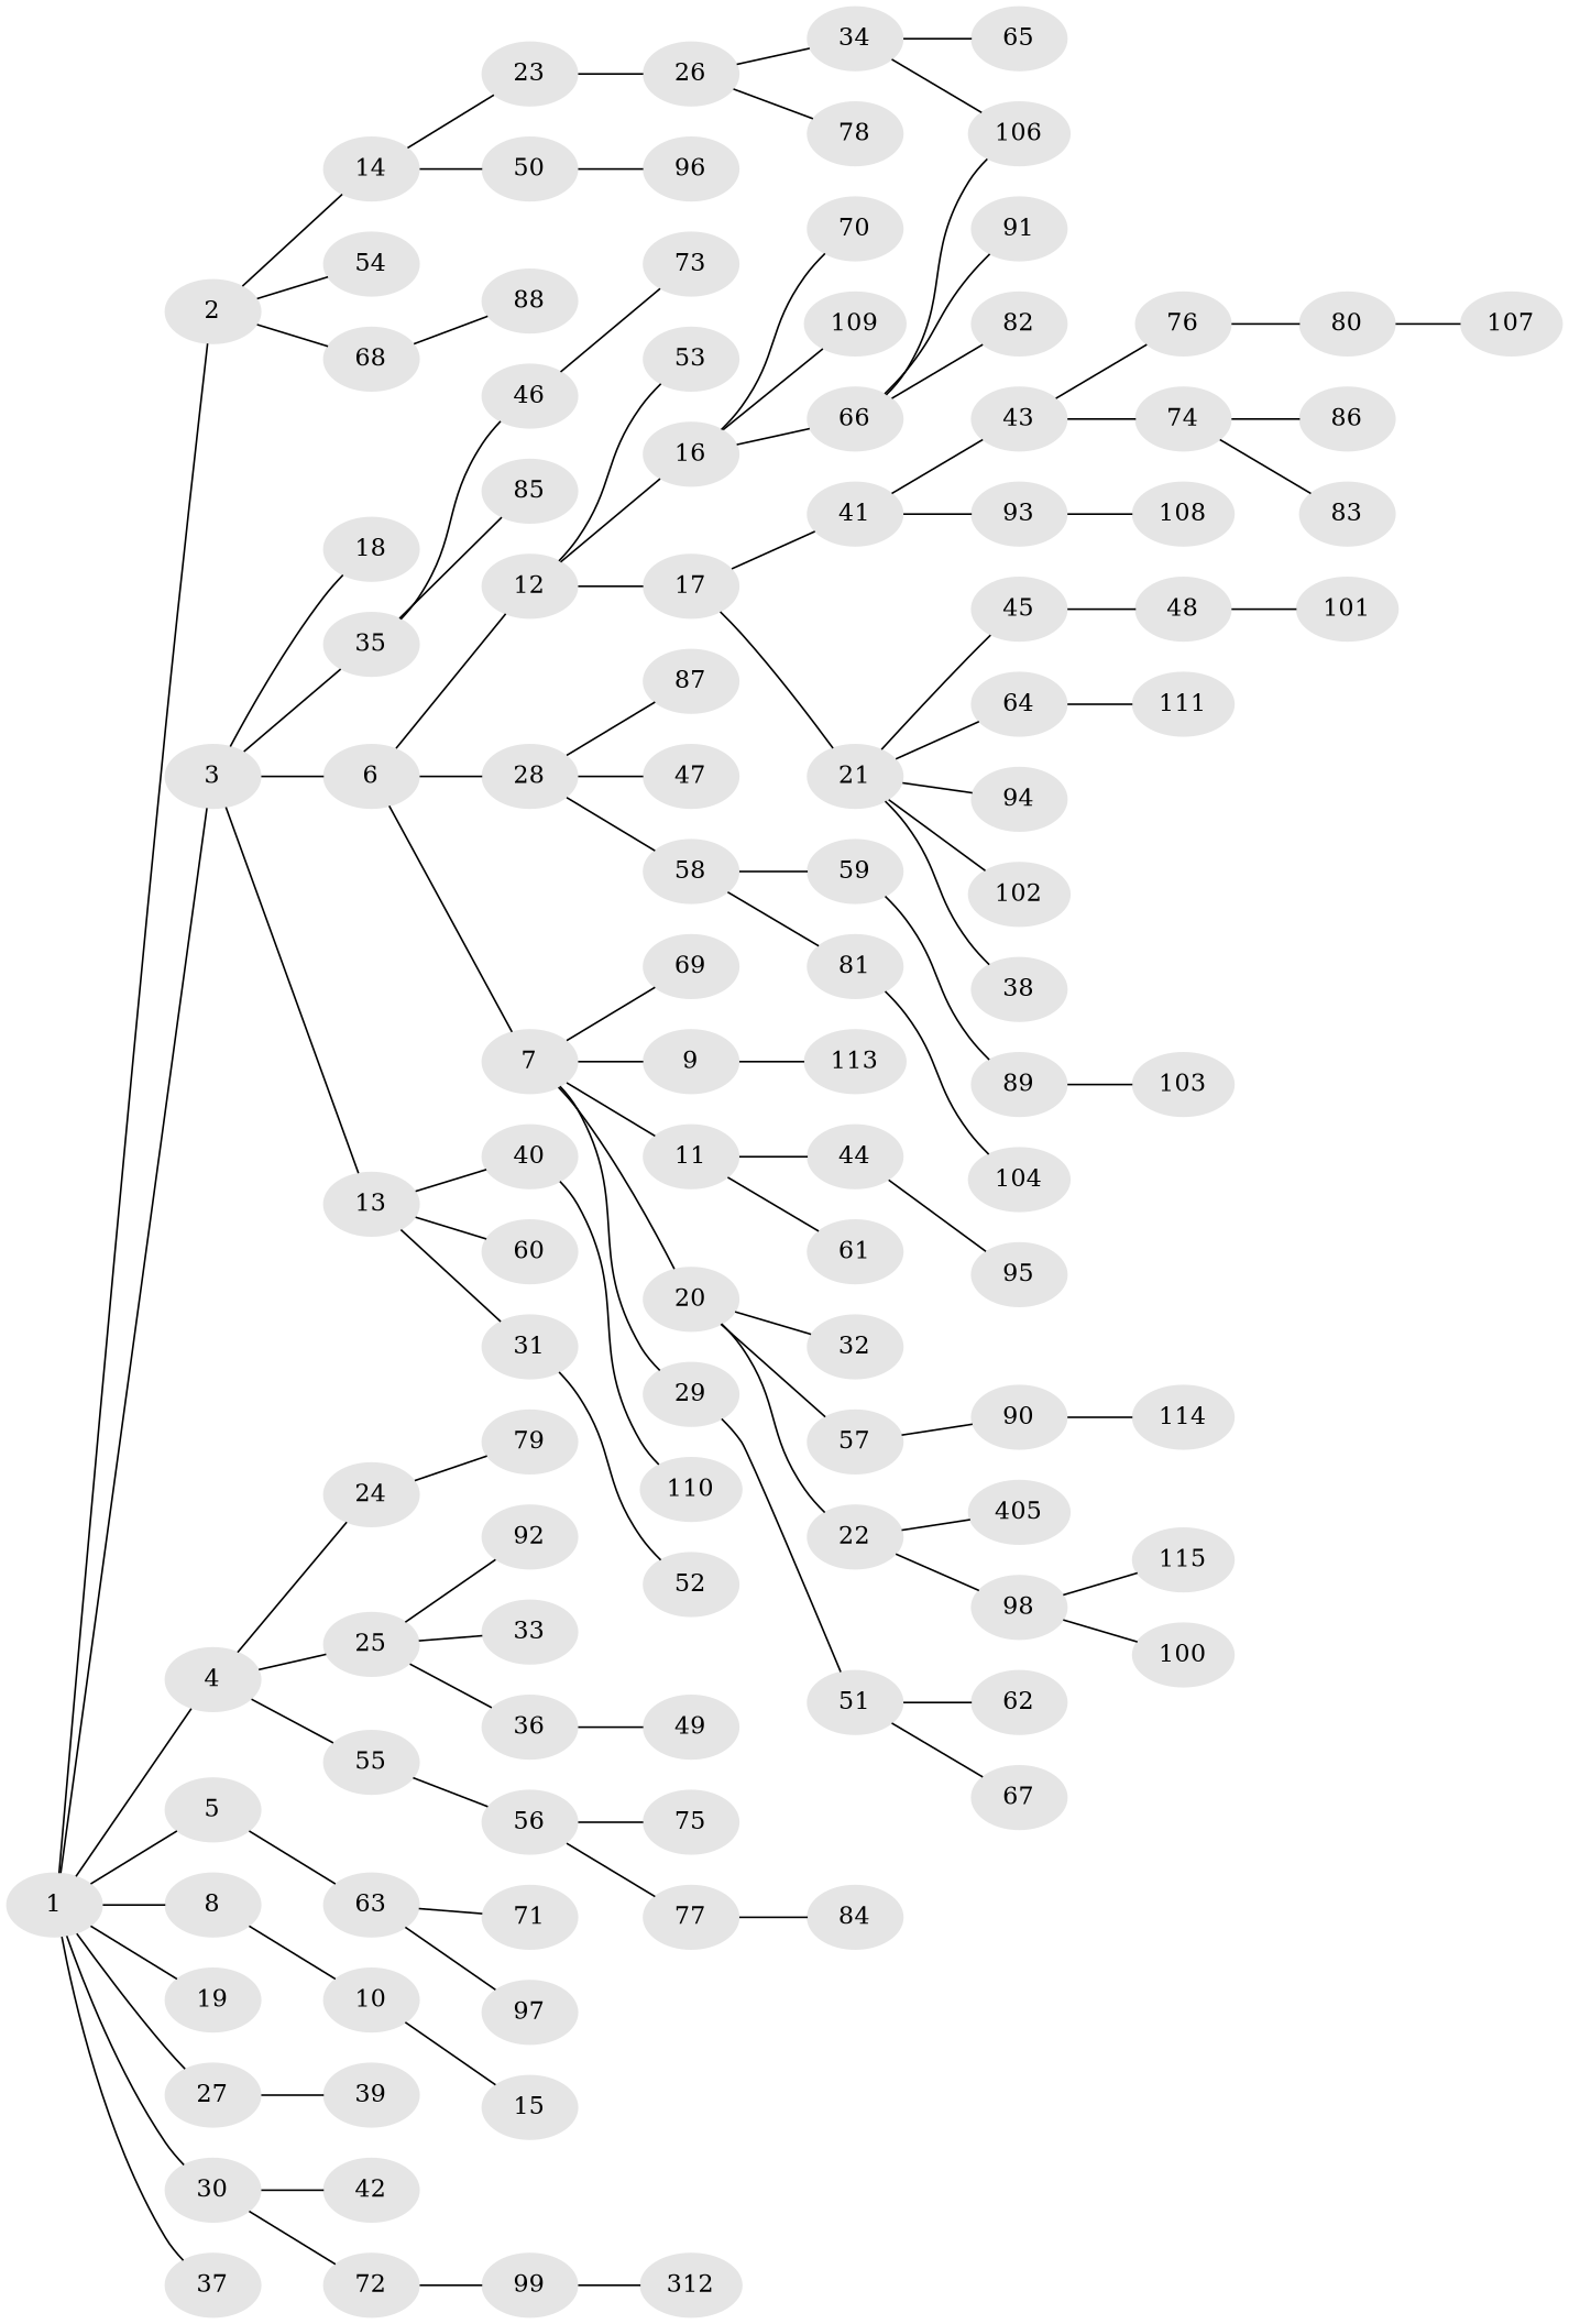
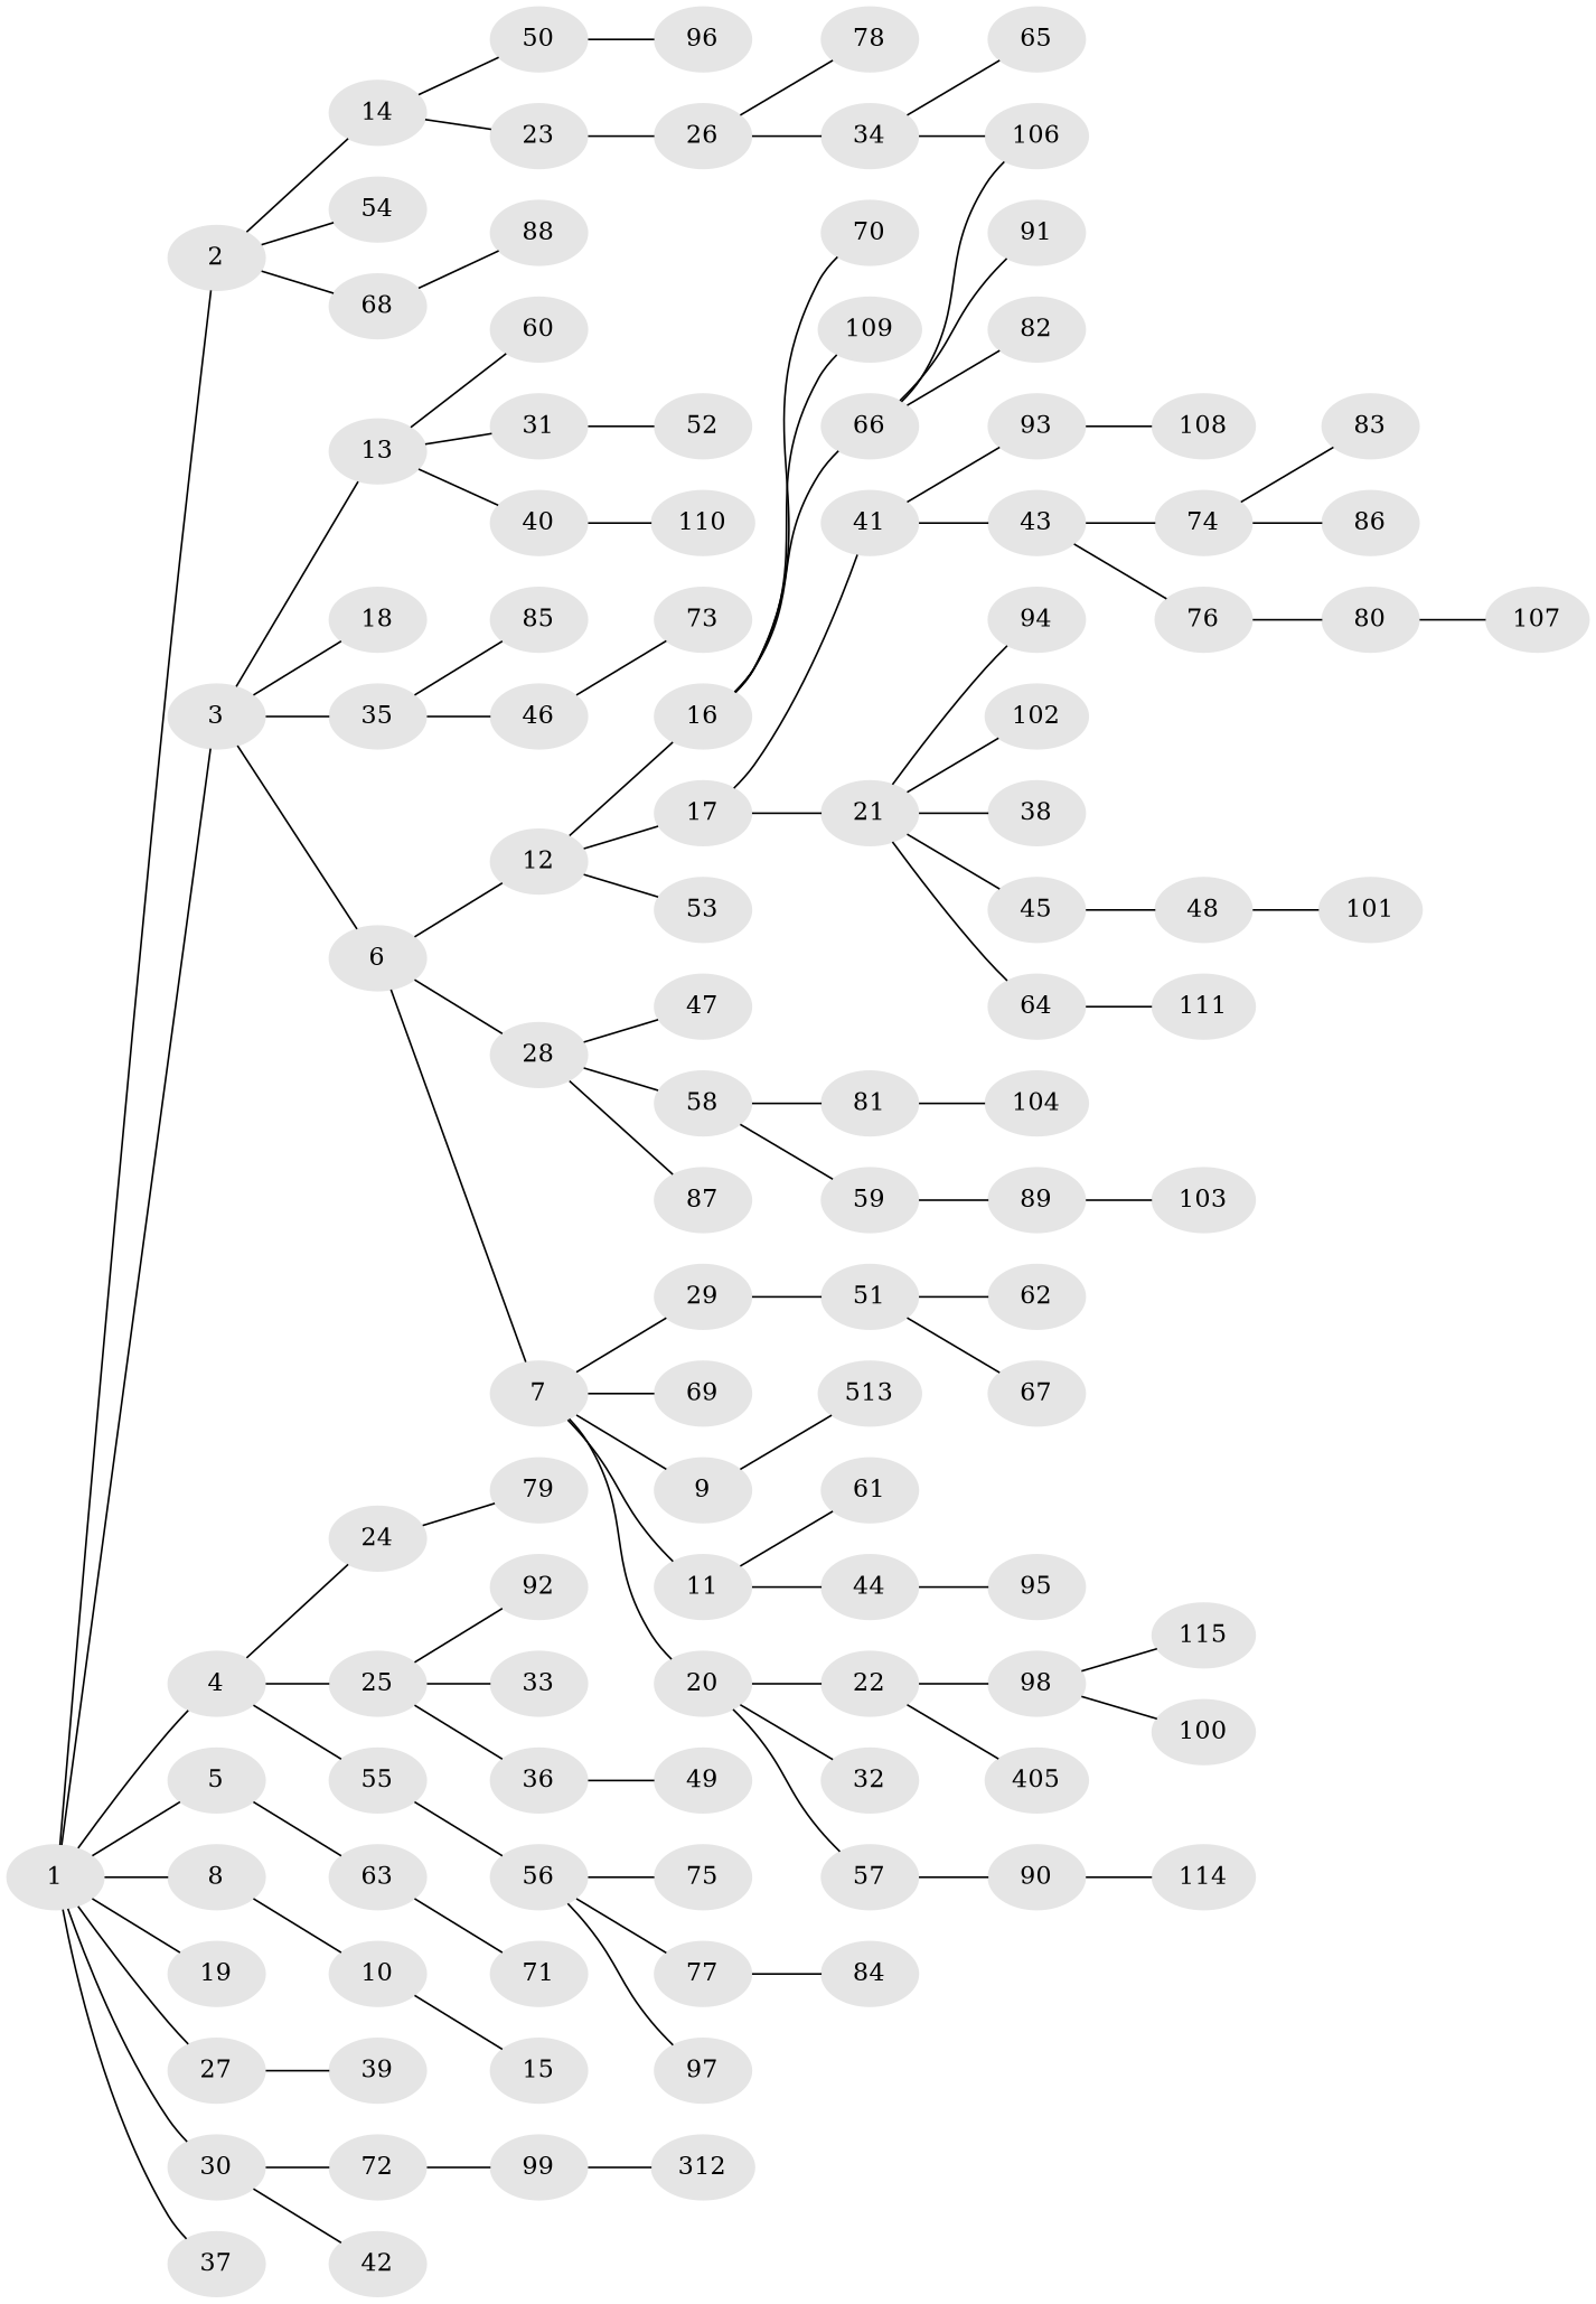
  graph {
    rankdir=LR
    node [color=gray90 style=filled]
    1
    2
    3
    4
    5
    8
    19
    27
    30
    37
    14
    54
    68
    6
    13
    18
    35
    24
    25
    55
    63
    10
    39
    42
    72
    23
    50
    88
    7
    12
    28
    31
    40
    60
    46
    85
    79
    33
    36
    92
    56
    71
    9
    11
    20
    29
    69
    16
    17
    53
    47
    58
    87
-   113
+   113 [label=513]
    44
    61
    22
    32
    57
    51
    15
    95
    66
    70
    109
    21
    41
    52
    110
    26
    96
    106
    82
    91
    38
    45
    64
    94
    102
    43
    93
    98
    n83 [label=405]
    90
    48
    111
    100
    115
    34
    78
    49
    65
    59
    81
    62
    67
    99
    73
    74
    76
    108
    83
    86
    80
    101
    75
    77
    97
    84
    114
    89
    104
    103
    n114 [label=312]
    107
    1 -- 2
    1 -- 3
    1 -- 4
    1 -- 5
    1 -- 8
    1 -- 19
    1 -- 27
    1 -- 30
    1 -- 37
    2 -- 14
    2 -- 54
    2 -- 68
    3 -- 6
    3 -- 13
    3 -- 18
    3 -- 35
    4 -- 24
    4 -- 25
    4 -- 55
    5 -- 63
    8 -- 10
    27 -- 39
    30 -- 42
    30 -- 72
    14 -- 23
    14 -- 50
    68 -- 88
    6 -- 7
    6 -- 12
    6 -- 28
    13 -- 31
    13 -- 40
    13 -- 60
    35 -- 46
    35 -- 85
    24 -- 79
    25 -- 33
    25 -- 36
    25 -- 92
    55 -- 56
    63 -- 71
    10 -- 15
    72 -- 99
    23 -- 26
    50 -- 96
    7 -- 9
    7 -- 11
    7 -- 20
    7 -- 29
    7 -- 69
    12 -- 16
    12 -- 17
    12 -- 53
    28 -- 47
    28 -- 58
    28 -- 87
    31 -- 52
    40 -- 110
    46 -- 73
    36 -- 49
    56 -- 75
    56 -- 77
-   63 -- 97
+   56 -- 97
    9 -- 113
    11 -- 44
    11 -- 61
    20 -- 22
    20 -- 32
    20 -- 57
    29 -- 51
    16 -- 66
    16 -- 70
    16 -- 109
    17 -- 21
    17 -- 41
    58 -- 59
    58 -- 81
    44 -- 95
    22 -- 98
    22 -- n83
    57 -- 90
    51 -- 62
    51 -- 67
    66 -- 106
    66 -- 82
    66 -- 91
    21 -- 38
    21 -- 45
    21 -- 64
    21 -- 94
    21 -- 102
    41 -- 43
    41 -- 93
    26 -- 34
    26 -- 78
    45 -- 48
    64 -- 111
    43 -- 74
    43 -- 76
    93 -- 108
    98 -- 100
    98 -- 115
    90 -- 114
    48 -- 101
    34 -- 106
    34 -- 65
    59 -- 89
    81 -- 104
    99 -- n114
    74 -- 83
    74 -- 86
    76 -- 80
    80 -- 107
    77 -- 84
    89 -- 103
  }
